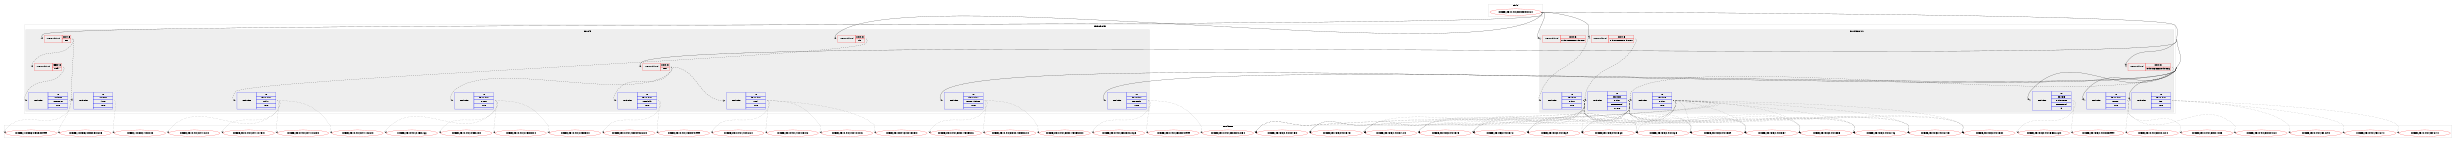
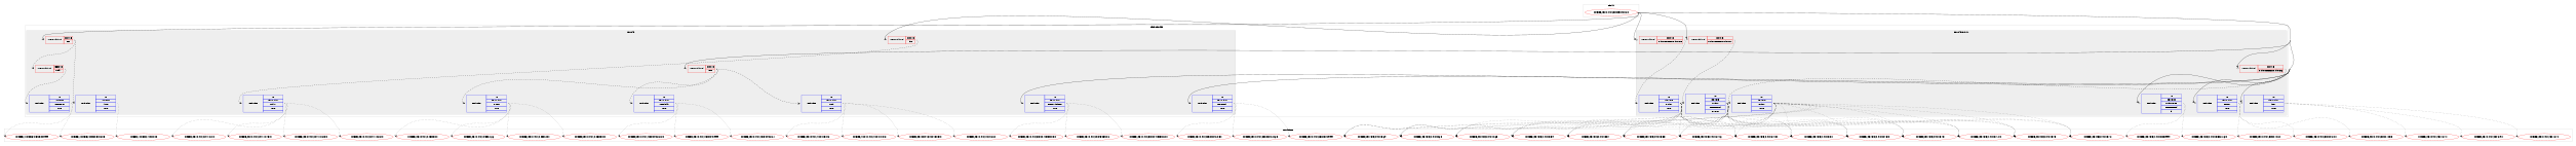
  digraph {
    compound=true
    concentrate=true
    fontname=Helvetica
    fontsize=10
    newrank=true
    rankdir=TB
    ranksep=1.5
    node [color=red fontname=Helvetica fontsize=10]
    edge [arrowhead=vee headport=w style=dotted tailport=e weight=100]
    n1 [label="portage://dev-python/astrodendro-0.2.0" width=4]
    n2 [color=blue label=<<TABLE BORDER="0" CELLBORDER="1" CELLSPACING="0" CELLPADDING="4" WIDTH="220"><TR><TD ROWSPAN="6" CELLPADDING="30">pack_dep</TD></TR><TR><TD WIDTH="110">no</TD></TR><TR><TD>dev-python</TD></TR><TR><TD>sphinx</TD></TR><TR><TD>none</TD></TR><TR><TD></TD></TR></TABLE>> shape=none]
    n3 [label=<<TABLE BORDER="0" CELLBORDER="1" CELLSPACING="0" CELLPADDING="4"><TR><TD ROWSPAN="3" CELLPADDING="10">use_conditional</TD></TR><TR><TD>positive</TD></TR><TR><TD>doc</TD></TR></TABLE>> shape=none]
    n4 [color=blue label=<<TABLE BORDER="0" CELLBORDER="1" CELLSPACING="0" CELLPADDING="4" WIDTH="220"><TR><TD ROWSPAN="6" CELLPADDING="30">pack_dep</TD></TR><TR><TD WIDTH="110">no</TD></TR><TR><TD>x11-base</TD></TR><TR><TD>xorg-server</TD></TR><TR><TD>none</TD></TR><TR><TD></TD></TR></TABLE>> shape=none]
    n5 [label=<<TABLE BORDER="0" CELLBORDER="1" CELLSPACING="0" CELLPADDING="4"><TR><TD ROWSPAN="3" CELLPADDING="10">use_conditional</TD></TR><TR><TD>negative</TD></TR><TR><TD>prefix</TD></TR></TABLE>> shape=none]
    n6 [color=blue label=<<TABLE BORDER="0" CELLBORDER="1" CELLSPACING="0" CELLPADDING="4" WIDTH="220"><TR><TD ROWSPAN="6" CELLPADDING="30">pack_dep</TD></TR><TR><TD WIDTH="110">no</TD></TR><TR><TD>x11-apps</TD></TR><TR><TD>xhost</TD></TR><TR><TD>none</TD></TR><TR><TD></TD></TR></TABLE>> shape=none]
    n7 [label=<<TABLE BORDER="0" CELLBORDER="1" CELLSPACING="0" CELLPADDING="4"><TR><TD ROWSPAN="3" CELLPADDING="10">use_conditional</TD></TR><TR><TD>positive</TD></TR><TR><TD>test</TD></TR></TABLE>> shape=none]
    n8 [color=blue label=<<TABLE BORDER="0" CELLBORDER="1" CELLSPACING="0" CELLPADDING="4" WIDTH="220"><TR><TD ROWSPAN="6" CELLPADDING="30">pack_dep</TD></TR><TR><TD WIDTH="110">no</TD></TR><TR><TD>dev-python</TD></TR><TR><TD>matplotlib</TD></TR><TR><TD>none</TD></TR><TR><TD></TD></TR></TABLE>> shape=none]
    n9 [color=blue label=<<TABLE BORDER="0" CELLBORDER="1" CELLSPACING="0" CELLPADDING="4" WIDTH="220"><TR><TD ROWSPAN="6" CELLPADDING="30">pack_dep</TD></TR><TR><TD WIDTH="110">no</TD></TR><TR><TD>dev-python</TD></TR><TR><TD>mock</TD></TR><TR><TD>none</TD></TR><TR><TD></TD></TR></TABLE>> shape=none]
    n10 [color=blue label=<<TABLE BORDER="0" CELLBORDER="1" CELLSPACING="0" CELLPADDING="4" WIDTH="220"><TR><TD ROWSPAN="6" CELLPADDING="30">pack_dep</TD></TR><TR><TD WIDTH="110">no</TD></TR><TR><TD>dev-python</TD></TR><TR><TD>pytest</TD></TR><TR><TD>none</TD></TR><TR><TD></TD></TR></TABLE>> shape=none]
    n11 [label=<<TABLE BORDER="0" CELLBORDER="1" CELLSPACING="0" CELLPADDING="4"><TR><TD ROWSPAN="3" CELLPADDING="10">use_conditional</TD></TR><TR><TD>positive</TD></TR><TR><TD>test</TD></TR></TABLE>> shape=none]
    n12 [color=blue label=<<TABLE BORDER="0" CELLBORDER="1" CELLSPACING="0" CELLPADDING="4" WIDTH="220"><TR><TD ROWSPAN="6" CELLPADDING="30">pack_dep</TD></TR><TR><TD WIDTH="110">no</TD></TR><TR><TD>dev-python</TD></TR><TR><TD>astropy-helpers</TD></TR><TR><TD>none</TD></TR><TR><TD></TD></TR></TABLE>> shape=none]
    n13 [color=blue label=<<TABLE BORDER="0" CELLBORDER="1" CELLSPACING="0" CELLPADDING="4" WIDTH="220"><TR><TD ROWSPAN="6" CELLPADDING="30">pack_dep</TD></TR><TR><TD WIDTH="110">no</TD></TR><TR><TD>dev-python</TD></TR><TR><TD>setuptools</TD></TR><TR><TD>none</TD></TR><TR><TD></TD></TR></TABLE>> shape=none]
    n14 [color=blue label=<<TABLE BORDER="0" CELLBORDER="1" CELLSPACING="0" CELLPADDING="4" WIDTH="220"><TR><TD ROWSPAN="6" CELLPADDING="30">pack_dep</TD></TR><TR><TD WIDTH="110">no</TD></TR><TR><TD>dev-lang</TD></TR><TR><TD>python</TD></TR><TR><TD>greaterequal</TD></TR><TR><TD>2.7.5-r2</TD></TR></TABLE>> shape=none]
    n15 [label=<<TABLE BORDER="0" CELLBORDER="1" CELLSPACING="0" CELLPADDING="4"><TR><TD ROWSPAN="3" CELLPADDING="10">use_conditional</TD></TR><TR><TD>positive</TD></TR><TR><TD>python_targets_python2_7</TD></TR></TABLE>> shape=none]
    n16 [color=blue label=<<TABLE BORDER="0" CELLBORDER="1" CELLSPACING="0" CELLPADDING="4" WIDTH="220"><TR><TD ROWSPAN="6" CELLPADDING="30">pack_dep</TD></TR><TR><TD WIDTH="110">no</TD></TR><TR><TD>dev-lang</TD></TR><TR><TD>python</TD></TR><TR><TD>none</TD></TR><TR><TD></TD></TR></TABLE>> shape=none]
    n17 [label=<<TABLE BORDER="0" CELLBORDER="1" CELLSPACING="0" CELLPADDING="4"><TR><TD ROWSPAN="3" CELLPADDING="10">use_conditional</TD></TR><TR><TD>positive</TD></TR><TR><TD>python_targets_python3_5</TD></TR></TABLE>> shape=none]
    n18 [color=blue label=<<TABLE BORDER="0" CELLBORDER="1" CELLSPACING="0" CELLPADDING="4" WIDTH="220"><TR><TD ROWSPAN="6" CELLPADDING="30">pack_dep</TD></TR><TR><TD WIDTH="110">no</TD></TR><TR><TD>dev-lang</TD></TR><TR><TD>python</TD></TR><TR><TD>none</TD></TR><TR><TD></TD></TR></TABLE>> shape=none]
    n19 [label=<<TABLE BORDER="0" CELLBORDER="1" CELLSPACING="0" CELLPADDING="4"><TR><TD ROWSPAN="3" CELLPADDING="10">use_conditional</TD></TR><TR><TD>positive</TD></TR><TR><TD>python_targets_python3_6</TD></TR></TABLE>> shape=none]
    n20 [color=blue label=<<TABLE BORDER="0" CELLBORDER="1" CELLSPACING="0" CELLPADDING="4" WIDTH="220"><TR><TD ROWSPAN="6" CELLPADDING="30">pack_dep</TD></TR><TR><TD WIDTH="110">no</TD></TR><TR><TD>dev-lang</TD></TR><TR><TD>python-exec</TD></TR><TR><TD>greaterequal</TD></TR><TR><TD>2</TD></TR></TABLE>> shape=none]
    n21 [color=blue label=<<TABLE BORDER="0" CELLBORDER="1" CELLSPACING="0" CELLPADDING="4" WIDTH="220"><TR><TD ROWSPAN="6" CELLPADDING="30">pack_dep</TD></TR><TR><TD WIDTH="110">no</TD></TR><TR><TD>dev-python</TD></TR><TR><TD>astropy</TD></TR><TR><TD>none</TD></TR><TR><TD></TD></TR></TABLE>> shape=none]
    n22 [color=blue label=<<TABLE BORDER="0" CELLBORDER="1" CELLSPACING="0" CELLPADDING="4" WIDTH="220"><TR><TD ROWSPAN="6" CELLPADDING="30">pack_dep</TD></TR><TR><TD WIDTH="110">no</TD></TR><TR><TD>dev-python</TD></TR><TR><TD>h5py</TD></TR><TR><TD>none</TD></TR><TR><TD></TD></TR></TABLE>> shape=none]
    n23 [label="portage://dev-python/sphinx-1.2.2-r1" width=4]
    n24 [label="portage://dev-python/sphinx-1.2.3-r1" width=4]
    n25 [label="portage://dev-python/sphinx-1.7.5-r1" width=4]
    n26 [label="portage://dev-python/sphinx-2.0.1" width=4]
    n27 [label="portage://x11-base/xorg-server-1.20.5" width=4]
    n28 [label="portage://x11-base/xorg-server-9999" width=4]
    n29 [label="portage://x11-apps/xhost-1.0.8" width=4]
    n30 [label="portage://dev-python/pytest-3.10.1" width=4]
    n31 [label="portage://dev-python/pytest-4.5.0" width=4]
    n32 [label="portage://dev-python/pytest-4.6.6" width=4]
    n33 [label="portage://dev-python/pytest-5.0.1" width=4]
    n34 [label="portage://dev-python/matplotlib-2.2.2-r1" width=4]
+   n35 [label="portage://dev-python/matplotlib-2.2.4" width=4]
    n36 [label="portage://dev-python/matplotlib-9999" width=4]
-   n37 [label="portage://dev-python/mock-1.0.1-r2" width=4]
+   n37 [label="portage://mock-python/mock-1.0.1-r2" width=4]
    n38 [label="portage://dev-python/mock-1.3.0-r2" width=4]
    n39 [label="portage://dev-python/mock-2.2.0" width=4]
    n40 [label="portage://dev-positive/mock-3.0.5-r1" width=4]
-   n41 [label="portage://dev-python/astropy-helpers-1.2" width=4]
+   n41 [label="portage://dev-python/doc-helpers-1.2" width=4]
    n42 [label="portage://dev-python/astropy-helpers-1.3.1" width=4]
    n43 [label="portage://dev-python/astropy-helpers-2.0.1" width=4]
    n44 [label="portage://dev-python/setuptools-40.6.3" width=4]
    n45 [label="portage://dev-python/setuptools-41.5.1" width=4]
    n46 [label="portage://dev-python/setuptools-9999" width=4]
    n47 [label="portage://dev-lang/python-2.7.15" width=4]
    n48 [label="portage://dev-lang/python-2.7.16" width=4]
    n49 [label="portage://dev-lang/python-3.5.5" width=4]
    n50 [label="portage://dev-lang/python-3.5.7" width=4]
    n51 [label="portage://dev-lang/python-3.5.9" width=4]
    n52 [label="portage://dev-lang/python-0.6.5" width=4]
    n53 [label="portage://dev-lang/python-3.6.8" width=4]
    n54 [label="portage://dev-lang/python-3.6.9" width=4]
    n55 [label="portage://dev-dep/python-3.7.2" width=4]
    n56 [label="portage://dev-lang/python-3.7.3" width=4]
    n57 [label="portage://dev-lang/python-3.7.4-r1" width=4]
    n58 [label="portage://dev-lang/python-3.7.5" width=4]
    n59 [label="portage://dev-lang/python-3.7.5-r1" width=4]
    n60 [label="portage://dev-lang/python-3.8.0" width=4]
    n61 [label="portage://dev-lang/python-exec-2.4.6-r1" width=4]
    n62 [label="portage://dev-lang/python-exec-9999" width=4]
    n63 [label="portage://dev-python/astropy-1.2.1" width=4]
    n64 [label="portage://dev-python/astropy-1.3.3" width=4]
    n65 [label="portage://dev-python/astropy-2.0.1" width=4]
    n66 [label="portage://dev-python/h5py-2.7.0" width=4]
    n67 [label="portage://dev-python/h5py-2.7.1" width=4]
    n68 [label="portage://dev-python/h5py-2.9.0" width=4]
    subgraph cluster_1 {
      color=gray
      label=<<i>ebuild</i>>
      rank=same
      n1
    }
    subgraph cluster_2 {
      color=gray
      label=<<i>dependencies</i>>
      subgraph cluster_3 {
        color=gray
        fillcolor="#eeeeee"
        label=<<i>compile</i>>
        style=filled
        subgraph sub_4 {
          color=gray
          fillcolor="#eeeeee"
          label=<<i>compile</i>>
          style=filled
          n3
          subgraph sub_5 {
            color=gray
            fillcolor="#eeeeee"
            label=<<i>compile</i>>
            style=filled
            n2
          }
        }
        subgraph sub_6 {
          color=gray
          fillcolor="#eeeeee"
          label=<<i>compile</i>>
          style=filled
          n7
          subgraph sub_7 {
            color=gray
            fillcolor="#eeeeee"
            label=<<i>compile</i>>
            style=filled
            n5
            subgraph sub_8 {
              color=gray
              fillcolor="#eeeeee"
              label=<<i>compile</i>>
              style=filled
              n4
            }
          }
          subgraph sub_9 {
            color=gray
            fillcolor="#eeeeee"
            label=<<i>compile</i>>
            style=filled
            n6
          }
        }
        subgraph sub_10 {
          color=gray
          fillcolor="#eeeeee"
          label=<<i>compile</i>>
          style=filled
          n11
          subgraph sub_11 {
            color=gray
            fillcolor="#eeeeee"
            label=<<i>compile</i>>
            style=filled
            n8
          }
          subgraph sub_12 {
            color=gray
            fillcolor="#eeeeee"
            label=<<i>compile</i>>
            style=filled
            n9
          }
          subgraph sub_13 {
            color=gray
            fillcolor="#eeeeee"
            label=<<i>compile</i>>
            style=filled
            n10
          }
        }
        subgraph sub_14 {
          color=gray
          fillcolor="#eeeeee"
          label=<<i>compile</i>>
          style=filled
          n12
        }
        subgraph sub_15 {
          color=gray
          fillcolor="#eeeeee"
          label=<<i>compile</i>>
          style=filled
          n13
        }
      }
      subgraph cluster_16 {
        color=gray
        fillcolor="#eeeeee"
        label=<<i>compile and run</i>>
        style=filled
        subgraph sub_17 {
          color=gray
          fillcolor="#eeeeee"
          label=<<i>compile and run</i>>
          style=filled
          n15
          subgraph sub_18 {
            color=gray
            fillcolor="#eeeeee"
            label=<<i>compile and run</i>>
            style=filled
            n14
          }
        }
        subgraph sub_19 {
          color=gray
          fillcolor="#eeeeee"
          label=<<i>compile and run</i>>
          style=filled
          n17
          subgraph sub_20 {
            color=gray
            fillcolor="#eeeeee"
            label=<<i>compile and run</i>>
            style=filled
            n16
          }
        }
        subgraph sub_21 {
          color=gray
          fillcolor="#eeeeee"
          label=<<i>compile and run</i>>
          style=filled
          n19
          subgraph sub_22 {
            color=gray
            fillcolor="#eeeeee"
            label=<<i>compile and run</i>>
            style=filled
            n18
          }
        }
        subgraph sub_23 {
          color=gray
          fillcolor="#eeeeee"
          label=<<i>compile and run</i>>
          style=filled
          n20
        }
        subgraph sub_24 {
          color=gray
          fillcolor="#eeeeee"
          label=<<i>compile and run</i>>
          style=filled
          n21
        }
        subgraph sub_25 {
          color=gray
          fillcolor="#eeeeee"
          label=<<i>compile and run</i>>
          style=filled
          n22
        }
      }
      subgraph cluster_26 {
        color=gray
        fillcolor="#eeeeee"
        label=<<i>run</i>>
        style=filled
      }
    }
    subgraph cluster_27 {
      color=gray
      label=<<i>candidates</i>>
      rank=same
      subgraph sub_28 {
        color=black
        label=<<i>candidates</i>>
        nodesep=1
        rank=same
        n23
        n24
        n25
        n26
      }
      subgraph sub_29 {
        color=black
        label=<<i>candidates</i>>
        nodesep=1
        rank=same
        n27
        n28
      }
      subgraph sub_30 {
        color=black
        label=<<i>candidates</i>>
        nodesep=1
        rank=same
        n29
      }
      subgraph sub_31 {
        color=black
        label=<<i>candidates</i>>
        nodesep=1
        rank=same
        n30
        n31
        n32
        n33
      }
      subgraph sub_32 {
        color=black
        label=<<i>candidates</i>>
        nodesep=1
        rank=same
        n34
+       n35
        n36
      }
      subgraph sub_33 {
        color=black
        label=<<i>candidates</i>>
        nodesep=1
        rank=same
        n37
        n38
        n39
        n40
      }
      subgraph sub_34 {
        color=black
        label=<<i>candidates</i>>
        nodesep=1
        rank=same
        n41
        n42
        n43
      }
      subgraph sub_35 {
        color=black
        label=<<i>candidates</i>>
        nodesep=1
        rank=same
        n44
        n45
        n46
      }
      subgraph sub_36 {
        color=black
        label=<<i>candidates</i>>
        nodesep=1
        rank=same
        n47
        n48
        n49
        n50
        n51
        n52
        n53
        n54
        n55
        n56
        n57
        n58
        n59
        n60
      }
      subgraph sub_37 {
        color=black
        label=<<i>candidates</i>>
        nodesep=1
        rank=same
        n47
        n48
        n49
        n50
        n51
        n52
        n53
        n54
        n55
        n56
        n57
        n58
        n59
        n60
      }
      subgraph sub_38 {
        color=black
        label=<<i>candidates</i>>
        nodesep=1
        rank=same
        n47
        n48
        n49
        n50
        n51
        n52
        n53
        n54
        n55
        n56
        n57
        n58
        n59
        n60
      }
      subgraph sub_39 {
        color=black
        label=<<i>candidates</i>>
        nodesep=1
        rank=same
        n61
        n62
      }
      subgraph sub_40 {
        color=black
        label=<<i>candidates</i>>
        nodesep=1
        rank=same
        n63
        n64
        n65
      }
      subgraph sub_41 {
        color=black
        label=<<i>candidates</i>>
        nodesep=1
        rank=same
        n66
        n67
        n68
      }
    }
    n1 -> n3 [style=solid weight=20]
    n1 -> n7 [style=solid weight=20]
    n1 -> n11 [style=solid weight=20]
    n1 -> n12 [style=solid weight=20]
    n1 -> n13 [style=solid weight=20]
    n1 -> n15 [arrowhead=odotvee style=solid weight=20]
    n1 -> n17 [arrowhead=odotvee style=solid weight=20]
    n1 -> n19 [arrowhead=odotvee style=solid weight=20]
    n1 -> n20 [arrowhead=odotvee style=solid weight=20]
    n1 -> n21 [arrowhead=odotvee style=solid weight=20]
    n1 -> n22 [arrowhead=odotvee style=solid weight=20]
    n2 -> n23
    n2 -> n24
    n2 -> n25
    n2 -> n26
    n3 -> n2 [style=dashed weight=20]
    n4 -> n27
    n4 -> n28
    n5 -> n4 [style=dashed weight=20]
    n6 -> n29
    n7 -> n5 [style=dashed weight=20]
    n7 -> n6 [style=dashed weight=20]
    n8 -> n34
+   n8 -> n35
    n8 -> n36
    n9 -> n37
    n9 -> n38
    n9 -> n39
    n9 -> n40
    n10 -> n30
    n10 -> n31
    n10 -> n32
    n10 -> n33
    n11 -> n8 [style=dashed weight=20]
    n11 -> n9 [style=dashed weight=20]
    n11 -> n10 [style=dashed weight=20]
    n12 -> n41
    n12 -> n42
    n12 -> n43
    n13 -> n44
    n13 -> n45
    n13 -> n46
    n14 -> n47
    n14 -> n48
    n14 -> n49
    n14 -> n50
    n14 -> n51
    n14 -> n52
    n14 -> n53
    n14 -> n54
    n14 -> n55
    n14 -> n56
    n14 -> n57
    n14 -> n58
    n14 -> n59
    n14 -> n60
    n15 -> n14 [style=dashed weight=20]
    n16 -> n47
    n16 -> n48
    n16 -> n49
    n16 -> n50
    n16 -> n51
    n16 -> n52
    n16 -> n53
    n16 -> n54
    n16 -> n55
    n16 -> n56
    n16 -> n57
    n16 -> n58
    n16 -> n59
    n16 -> n60
    n17 -> n16 [style=dashed weight=20]
    n18 -> n47
    n18 -> n48
    n18 -> n49
    n18 -> n50
    n18 -> n51
    n18 -> n52
    n18 -> n53
    n18 -> n54
    n18 -> n55
    n18 -> n56
    n18 -> n57
    n18 -> n58
    n18 -> n59
    n18 -> n60
    n19 -> n18 [style=dashed weight=20]
    n20 -> n61
    n20 -> n62
    n21 -> n63
    n21 -> n64
    n21 -> n65
    n22 -> n66
    n22 -> n67
    n22 -> n68
  }
